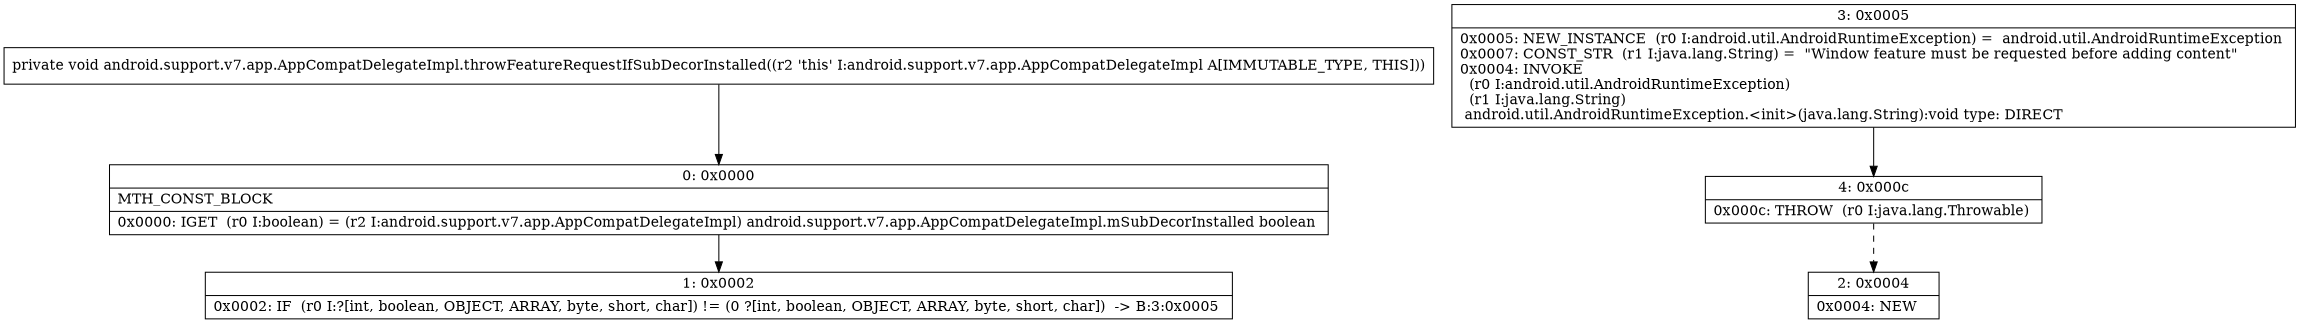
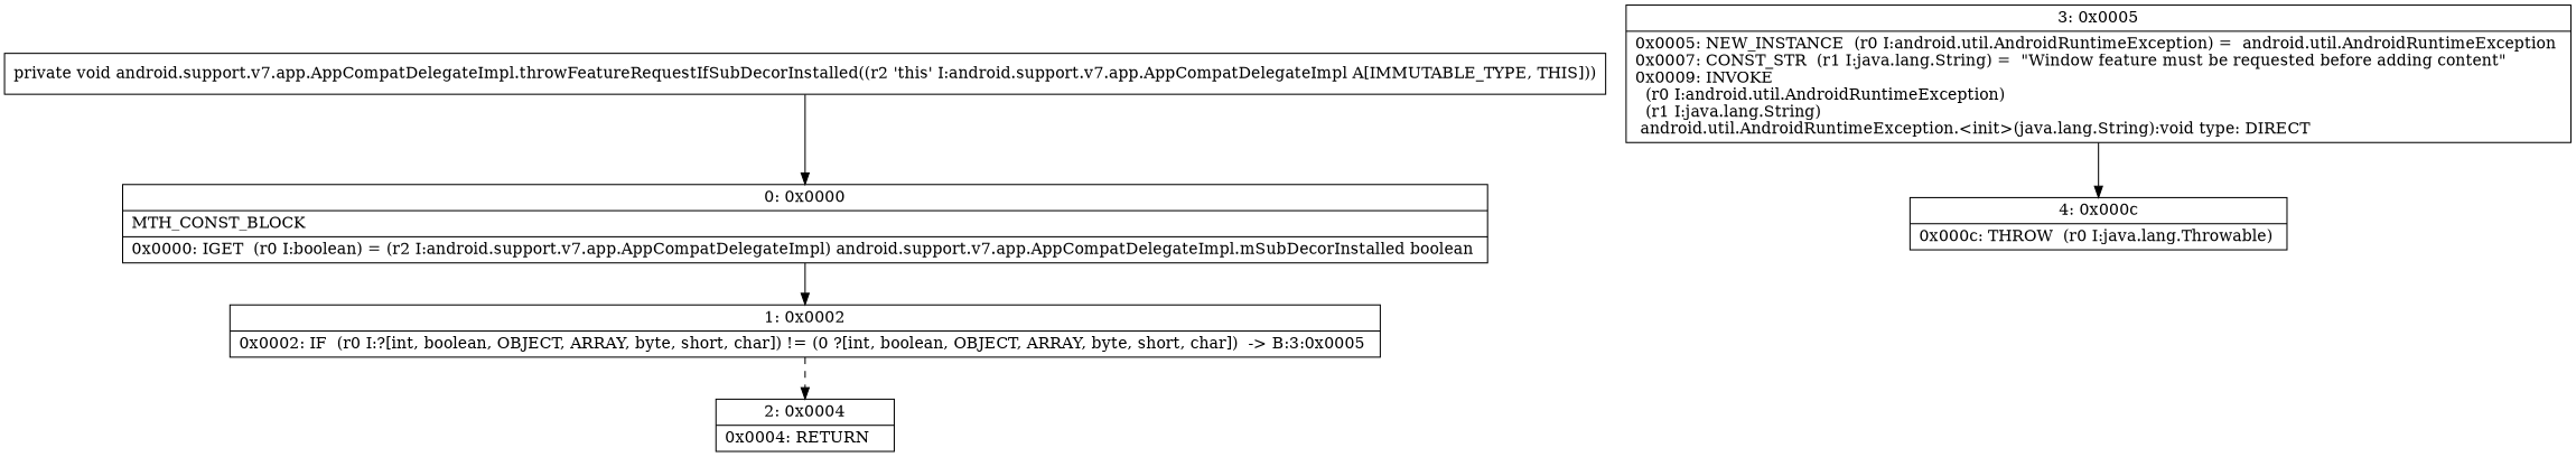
  digraph {
    node [shape=record]
    n1 [label="{0\:\ 0x0000|MTH_CONST_BLOCK\l|0x0000: IGET  (r0 I:boolean) = (r2 I:android.support.v7.app.AppCompatDelegateImpl) android.support.v7.app.AppCompatDelegateImpl.mSubDecorInstalled boolean \l}"]
    n2 [label="{1\:\ 0x0002|0x0002: IF  (r0 I:?[int, boolean, OBJECT, ARRAY, byte, short, char]) != (0 ?[int, boolean, OBJECT, ARRAY, byte, short, char])  \-\> B:3:0x0005 \l}"]
-   n3 [label="{2\:\ 0x0004|0x0004: NEW   \l}"]
-   n4 [label="{3\:\ 0x0005|0x0005: NEW_INSTANCE  (r0 I:android.util.AndroidRuntimeException) =  android.util.AndroidRuntimeException \l0x0007: CONST_STR  (r1 I:java.lang.String) =  \"Window feature must be requested before adding content\" \l0x0004: INVOKE  \l  (r0 I:android.util.AndroidRuntimeException)\l  (r1 I:java.lang.String)\l android.util.AndroidRuntimeException.\<init\>(java.lang.String):void type: DIRECT \l}"]
+   n3 [label="{2\:\ 0x0004|0x0004: RETURN   \l}"]
+   n4 [label="{3\:\ 0x0005|0x0005: NEW_INSTANCE  (r0 I:android.util.AndroidRuntimeException) =  android.util.AndroidRuntimeException \l0x0007: CONST_STR  (r1 I:java.lang.String) =  \"Window feature must be requested before adding content\" \l0x0009: INVOKE  \l  (r0 I:android.util.AndroidRuntimeException)\l  (r1 I:java.lang.String)\l android.util.AndroidRuntimeException.\<init\>(java.lang.String):void type: DIRECT \l}"]
    n5 [label="{4\:\ 0x000c|0x000c: THROW  (r0 I:java.lang.Throwable) \l}"]
    n6 [label="{private void android.support.v7.app.AppCompatDelegateImpl.throwFeatureRequestIfSubDecorInstalled((r2 'this' I:android.support.v7.app.AppCompatDelegateImpl A[IMMUTABLE_TYPE, THIS])) }"]
    n1 -> n2
-   n5 -> n3 [style=dashed]
+   n2 -> n3 [style=dashed]
    n4 -> n5
    n6 -> n1
  }
